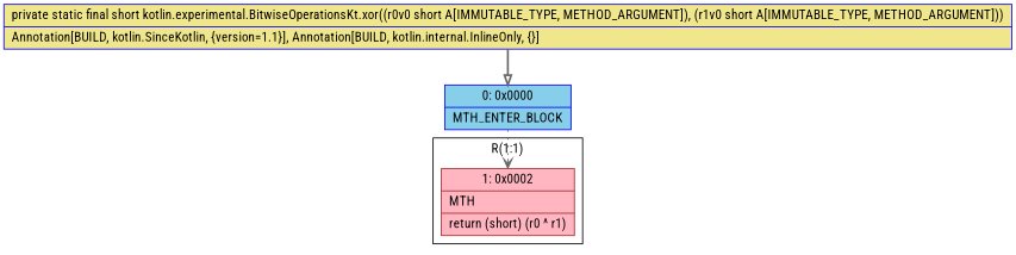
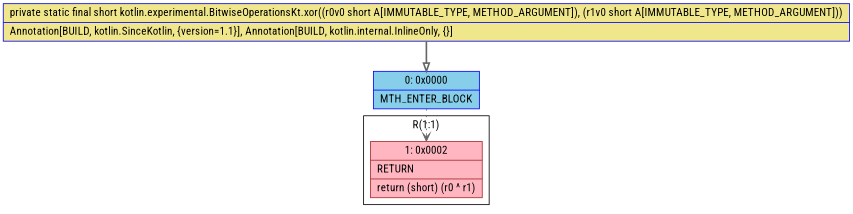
  digraph {
    fontname="Roboto Condensed"
    node [color=blue shape=record style=filled fontname="Roboto Condensed"]
    edge [color=gray40 fontname="Roboto Condensed"]
-   n1 [color=brown label="{1\:\ 0x0002|MTH\l|return (short) (r0 ^ r1)\l}" fillcolor=lightpink]
+   n1 [color=brown label="{1\:\ 0x0002|RETURN\l|return (short) (r0 ^ r1)\l}" fillcolor=lightpink]
    n2 [label="{0\:\ 0x0000|MTH_ENTER_BLOCK\l}" fillcolor=skyblue]
    n3 [label="{private static final short kotlin.experimental.BitwiseOperationsKt.xor((r0v0 short A[IMMUTABLE_TYPE, METHOD_ARGUMENT]), (r1v0 short A[IMMUTABLE_TYPE, METHOD_ARGUMENT]))  | Annotation[BUILD, kotlin.SinceKotlin, \{version=1.1\}], Annotation[BUILD, kotlin.internal.InlineOnly, \{\}]\l}" fillcolor=khaki]
    subgraph cluster_1 {
      label="R(1:1)"
      n1
    }
    n2 -> n1 [style=dotted arrowhead=vee]
    n3 -> n2 [style=bold arrowhead=onormal]
  }
